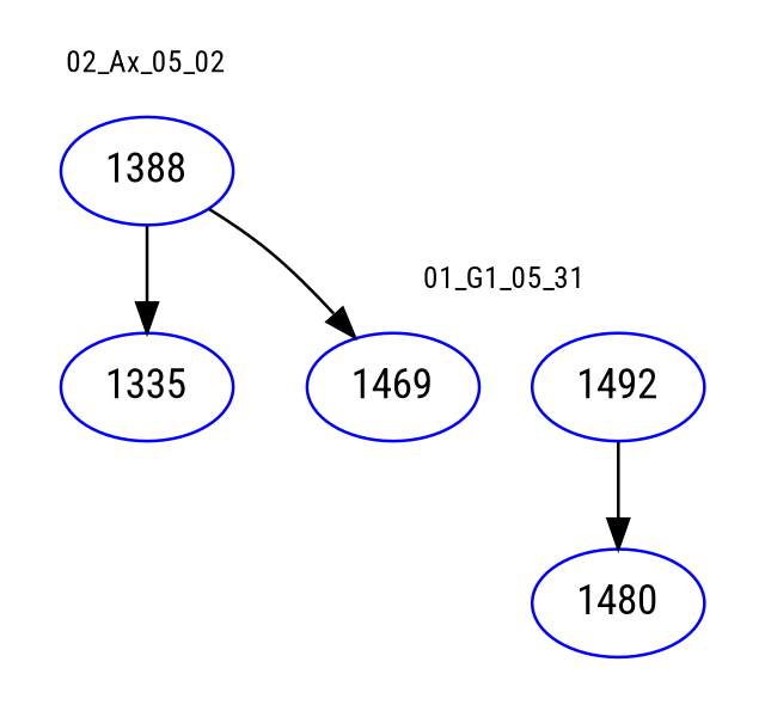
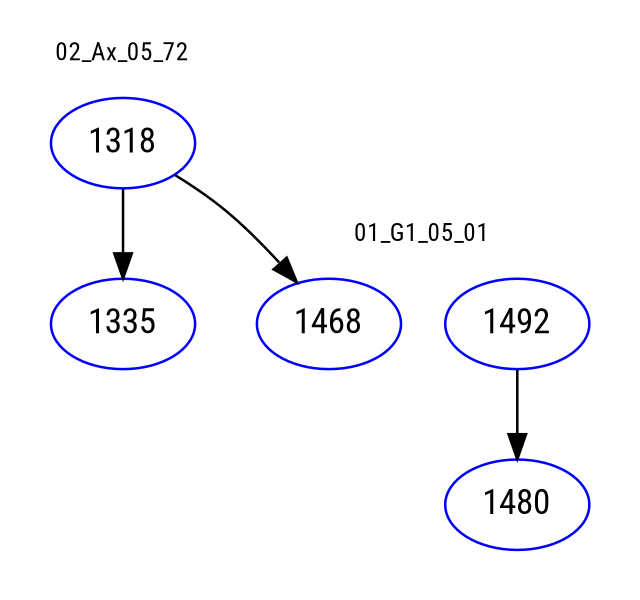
  digraph {
    fontname="Roboto Condensed"
    node [color=blue fontname="Roboto Condensed"]
    edge [color=black fontname="Roboto Condensed"]
-   n1 [label=1388]
+   n1 [label=1318]
    n2 [label=1335]
    n3 [label=1492]
    n4 [label=1480]
-   n5 [label=1469]
+   n5 [label=1468]
    subgraph cluster_1 {
      color=white
      fontsize=10
-     label="02_Ax_05_02"
+     label="02_Ax_05_72"
      n1
      n2
    }
    subgraph cluster_2 {
      color=white
      fontsize=10
-     label="01_G1_05_31"
+     label="01_G1_05_01"
      n3
      n4
      n5
    }
    n1 -> n2
    n1 -> n5
    n3 -> n4
  }
